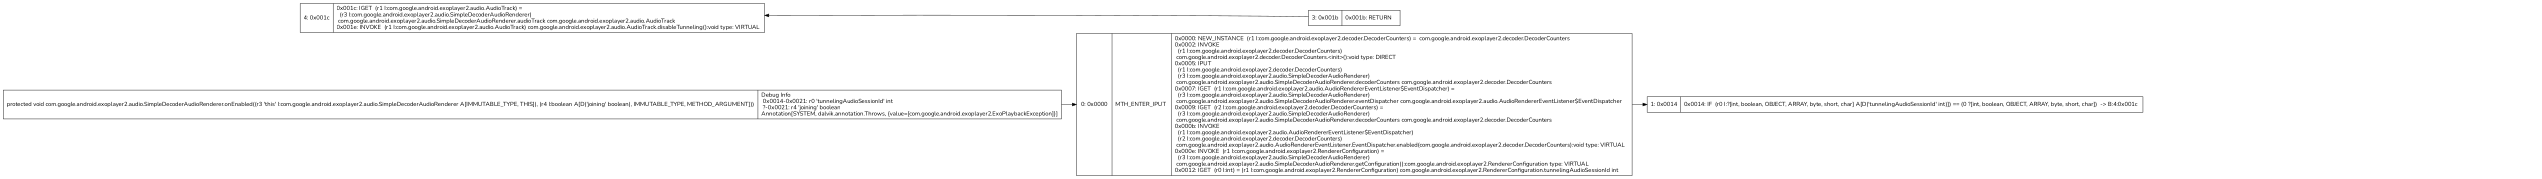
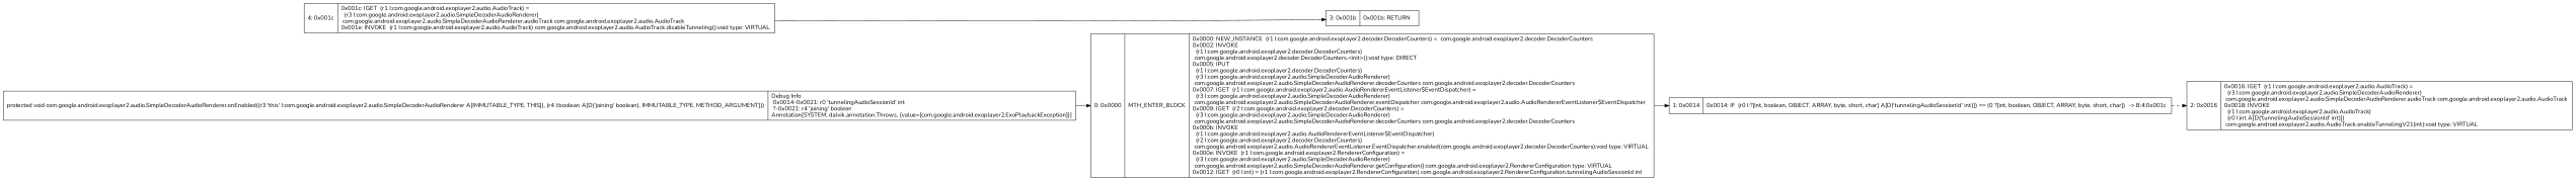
  digraph {
    fontname=Nunito
    rankdir=LR
    node [fontname=Nunito shape=record]
    edge [fontname=Nunito]
-   n1 [label="{0\:\ 0x0000|MTH_ENTER_IPUT\l|0x0000: NEW_INSTANCE  (r1 I:com.google.android.exoplayer2.decoder.DecoderCounters) =  com.google.android.exoplayer2.decoder.DecoderCounters \l0x0002: INVOKE  \l  (r1 I:com.google.android.exoplayer2.decoder.DecoderCounters)\l com.google.android.exoplayer2.decoder.DecoderCounters.\<init\>():void type: DIRECT \l0x0005: IPUT  \l  (r1 I:com.google.android.exoplayer2.decoder.DecoderCounters)\l  (r3 I:com.google.android.exoplayer2.audio.SimpleDecoderAudioRenderer)\l com.google.android.exoplayer2.audio.SimpleDecoderAudioRenderer.decoderCounters com.google.android.exoplayer2.decoder.DecoderCounters \l0x0007: IGET  (r1 I:com.google.android.exoplayer2.audio.AudioRendererEventListener$EventDispatcher) = \l  (r3 I:com.google.android.exoplayer2.audio.SimpleDecoderAudioRenderer)\l com.google.android.exoplayer2.audio.SimpleDecoderAudioRenderer.eventDispatcher com.google.android.exoplayer2.audio.AudioRendererEventListener$EventDispatcher \l0x0009: IGET  (r2 I:com.google.android.exoplayer2.decoder.DecoderCounters) = \l  (r3 I:com.google.android.exoplayer2.audio.SimpleDecoderAudioRenderer)\l com.google.android.exoplayer2.audio.SimpleDecoderAudioRenderer.decoderCounters com.google.android.exoplayer2.decoder.DecoderCounters \l0x000b: INVOKE  \l  (r1 I:com.google.android.exoplayer2.audio.AudioRendererEventListener$EventDispatcher)\l  (r2 I:com.google.android.exoplayer2.decoder.DecoderCounters)\l com.google.android.exoplayer2.audio.AudioRendererEventListener.EventDispatcher.enabled(com.google.android.exoplayer2.decoder.DecoderCounters):void type: VIRTUAL \l0x000e: INVOKE  (r1 I:com.google.android.exoplayer2.RendererConfiguration) = \l  (r3 I:com.google.android.exoplayer2.audio.SimpleDecoderAudioRenderer)\l com.google.android.exoplayer2.audio.SimpleDecoderAudioRenderer.getConfiguration():com.google.android.exoplayer2.RendererConfiguration type: VIRTUAL \l0x0012: IGET  (r0 I:int) = (r1 I:com.google.android.exoplayer2.RendererConfiguration) com.google.android.exoplayer2.RendererConfiguration.tunnelingAudioSessionId int \l}"]
+   n1 [label="{0\:\ 0x0000|MTH_ENTER_BLOCK\l|0x0000: NEW_INSTANCE  (r1 I:com.google.android.exoplayer2.decoder.DecoderCounters) =  com.google.android.exoplayer2.decoder.DecoderCounters \l0x0002: INVOKE  \l  (r1 I:com.google.android.exoplayer2.decoder.DecoderCounters)\l com.google.android.exoplayer2.decoder.DecoderCounters.\<init\>():void type: DIRECT \l0x0005: IPUT  \l  (r1 I:com.google.android.exoplayer2.decoder.DecoderCounters)\l  (r3 I:com.google.android.exoplayer2.audio.SimpleDecoderAudioRenderer)\l com.google.android.exoplayer2.audio.SimpleDecoderAudioRenderer.decoderCounters com.google.android.exoplayer2.decoder.DecoderCounters \l0x0007: IGET  (r1 I:com.google.android.exoplayer2.audio.AudioRendererEventListener$EventDispatcher) = \l  (r3 I:com.google.android.exoplayer2.audio.SimpleDecoderAudioRenderer)\l com.google.android.exoplayer2.audio.SimpleDecoderAudioRenderer.eventDispatcher com.google.android.exoplayer2.audio.AudioRendererEventListener$EventDispatcher \l0x0009: IGET  (r2 I:com.google.android.exoplayer2.decoder.DecoderCounters) = \l  (r3 I:com.google.android.exoplayer2.audio.SimpleDecoderAudioRenderer)\l com.google.android.exoplayer2.audio.SimpleDecoderAudioRenderer.decoderCounters com.google.android.exoplayer2.decoder.DecoderCounters \l0x000b: INVOKE  \l  (r1 I:com.google.android.exoplayer2.audio.AudioRendererEventListener$EventDispatcher)\l  (r2 I:com.google.android.exoplayer2.decoder.DecoderCounters)\l com.google.android.exoplayer2.audio.AudioRendererEventListener.EventDispatcher.enabled(com.google.android.exoplayer2.decoder.DecoderCounters):void type: VIRTUAL \l0x000e: INVOKE  (r1 I:com.google.android.exoplayer2.RendererConfiguration) = \l  (r3 I:com.google.android.exoplayer2.audio.SimpleDecoderAudioRenderer)\l com.google.android.exoplayer2.audio.SimpleDecoderAudioRenderer.getConfiguration():com.google.android.exoplayer2.RendererConfiguration type: VIRTUAL \l0x0012: IGET  (r0 I:int) = (r1 I:com.google.android.exoplayer2.RendererConfiguration) com.google.android.exoplayer2.RendererConfiguration.tunnelingAudioSessionId int \l}"]
    n2 [label="{1\:\ 0x0014|0x0014: IF  (r0 I:?[int, boolean, OBJECT, ARRAY, byte, short, char] A[D('tunnelingAudioSessionId' int)]) == (0 ?[int, boolean, OBJECT, ARRAY, byte, short, char])  \-\> B:4:0x001c \l}"]
+   n3 [label="{2\:\ 0x0016|0x0016: IGET  (r1 I:com.google.android.exoplayer2.audio.AudioTrack) = \l  (r3 I:com.google.android.exoplayer2.audio.SimpleDecoderAudioRenderer)\l com.google.android.exoplayer2.audio.SimpleDecoderAudioRenderer.audioTrack com.google.android.exoplayer2.audio.AudioTrack \l0x0018: INVOKE  \l  (r1 I:com.google.android.exoplayer2.audio.AudioTrack)\l  (r0 I:int A[D('tunnelingAudioSessionId' int)])\l com.google.android.exoplayer2.audio.AudioTrack.enableTunnelingV21(int):void type: VIRTUAL \l}"]
    n4 [label="{4\:\ 0x001c|0x001c: IGET  (r1 I:com.google.android.exoplayer2.audio.AudioTrack) = \l  (r3 I:com.google.android.exoplayer2.audio.SimpleDecoderAudioRenderer)\l com.google.android.exoplayer2.audio.SimpleDecoderAudioRenderer.audioTrack com.google.android.exoplayer2.audio.AudioTrack \l0x001e: INVOKE  (r1 I:com.google.android.exoplayer2.audio.AudioTrack) com.google.android.exoplayer2.audio.AudioTrack.disableTunneling():void type: VIRTUAL \l}"]
    n5 [label="{3\:\ 0x001b|0x001b: RETURN   \l}"]
    n6 [label="{protected void com.google.android.exoplayer2.audio.SimpleDecoderAudioRenderer.onEnabled((r3 'this' I:com.google.android.exoplayer2.audio.SimpleDecoderAudioRenderer A[IMMUTABLE_TYPE, THIS]), (r4 I:boolean A[D('joining' boolean), IMMUTABLE_TYPE, METHOD_ARGUMENT]))  | Debug Info:\l  0x0014\-0x0021: r0 'tunnelingAudioSessionId' int\l  ?\-0x0021: r4 'joining' boolean\lAnnotation[SYSTEM, dalvik.annotation.Throws, \{value=[com.google.android.exoplayer2.ExoPlaybackException]\}]\l}"]
    n1 -> n2
-   n5 -> n4
+   n2 -> n3 [style=dashed]
+   n4 -> n5
    n6 -> n1
  }
